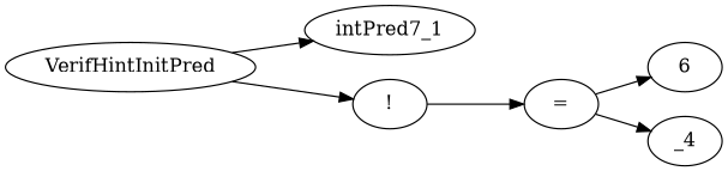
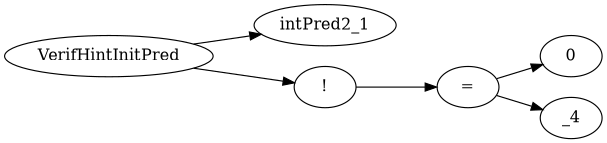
  digraph {
    fontname="DejaVu Serif"
    rankdir=LR
    node [fontname="DejaVu Serif"]
    edge [fontname="DejaVu Serif"]
-   n1 [label=intPred7_1]
+   n1 [label=intPred2_1]
    n2 [label=VerifHintInitPred]
    n3 [label="!"]
    n4 [label="="]
-   n5 [label=6]
+   n5 [label=0]
    n6 [label=_4]
    n2 -> n1
    n2 -> n3
    n3 -> n4
    n4 -> n5
    n4 -> n6
  }
